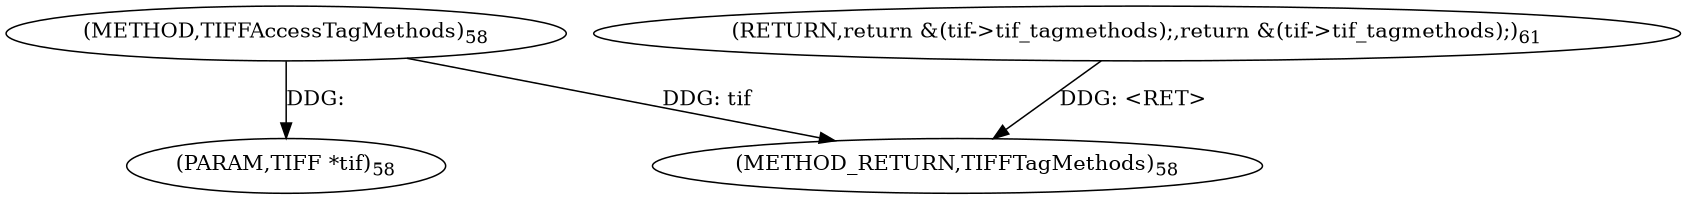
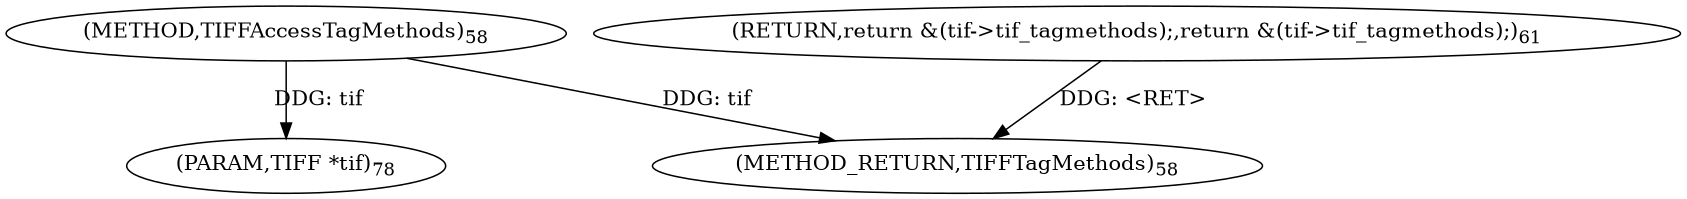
  digraph {
    n1 [label=<(METHOD,TIFFAccessTagMethods)<SUB>58</SUB>>]
-   n2 [label=<(PARAM,TIFF *tif)<SUB>58</SUB>>]
+   n2 [label=<(PARAM,TIFF *tif)<SUB>78</SUB>>]
    n3 [label=<(METHOD_RETURN,TIFFTagMethods)<SUB>58</SUB>>]
    n4 [label=<(RETURN,return &amp;(tif-&gt;tif_tagmethods);,return &amp;(tif-&gt;tif_tagmethods);)<SUB>61</SUB>>]
-   n1 -> n2 [label="DDG: "]
+   n1 -> n2 [label="DDG: tif"]
    n1 -> n3 [label="DDG: tif"]
    n4 -> n3 [label="DDG: &lt;RET&gt;"]
  }
